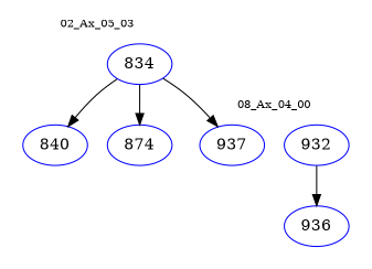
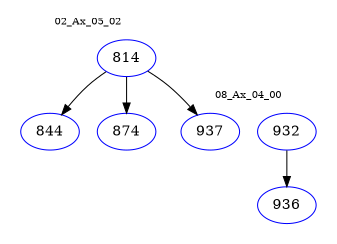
  digraph {
    node [color=blue]
    edge [color=black]
-   n1 [label=834]
-   n2 [label=840]
+   n1 [label=814]
+   n2 [label=844]
    n3 [label=874]
    n4 [label=932]
    n5 [label=937]
    n6 [label=936]
    subgraph cluster_1 {
      color=white
      fontsize=10
-     label="02_Ax_05_03"
+     label="02_Ax_05_02"
      n1
      n2
      n3
    }
    subgraph cluster_2 {
      color=white
      fontsize=10
      label="08_Ax_04_00"
      n4
      n5
      n6
    }
    n1 -> n2
    n1 -> n3
    n1 -> n5
    n4 -> n6
  }
